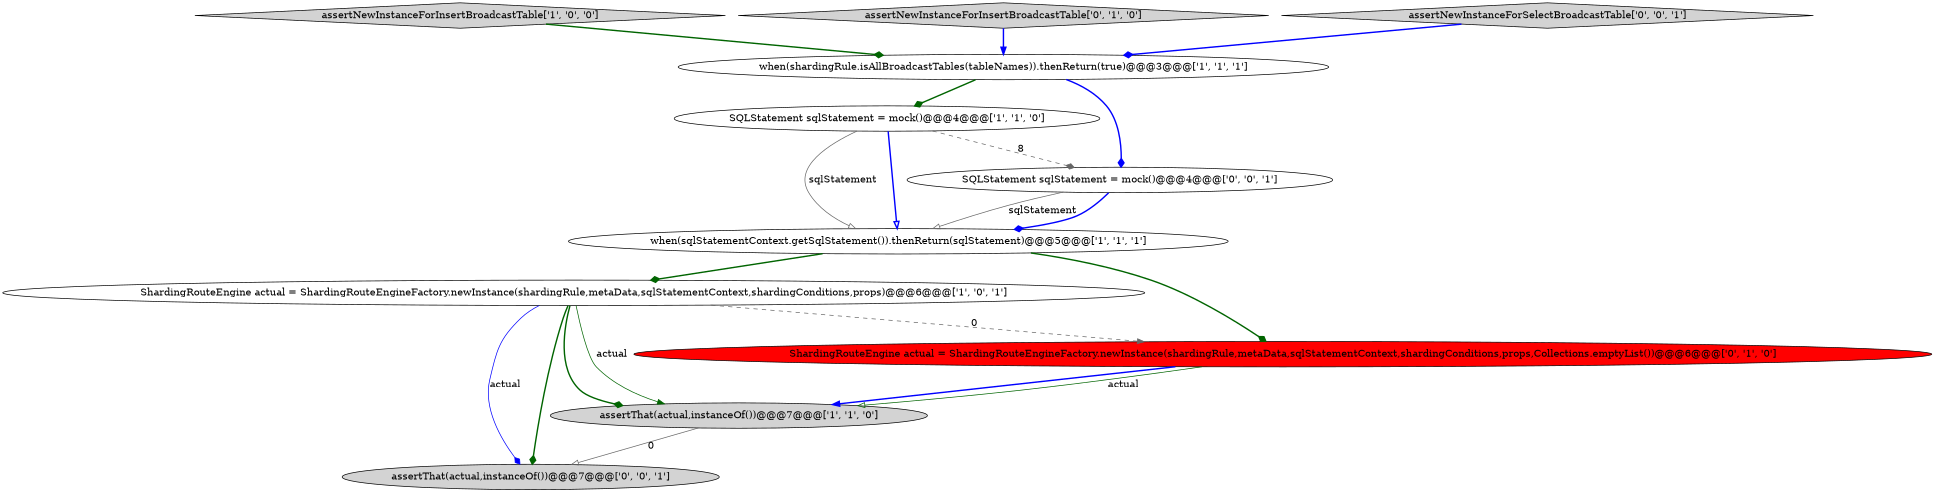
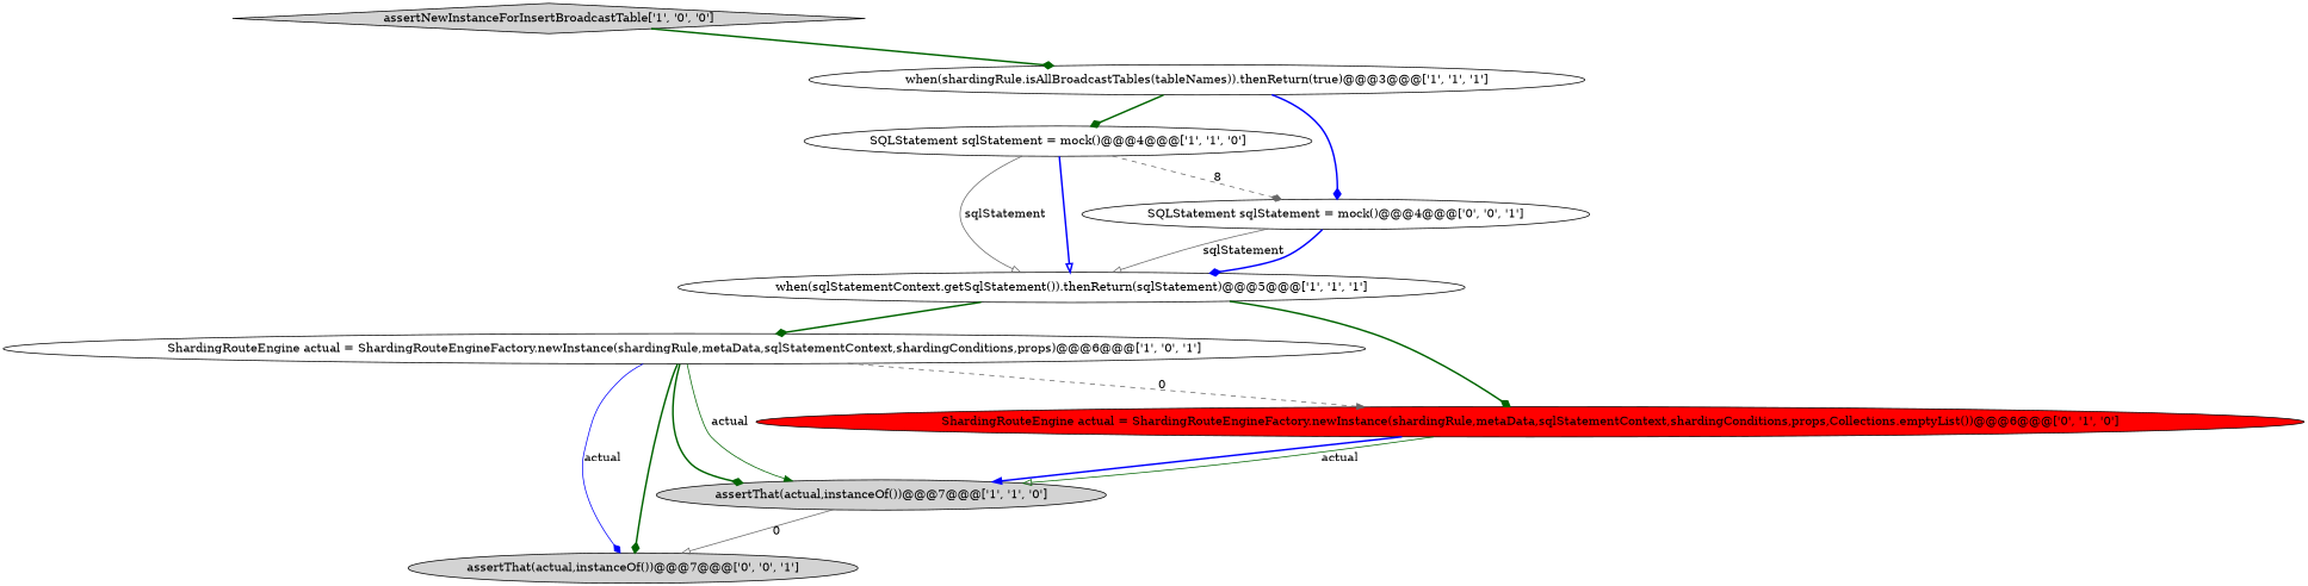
  digraph {
    node [fillcolor=white shape=ellipse style=filled]
    edge [arrowhead=diamond color=darkgreen style=bold]
    n1 [label="when(shardingRule.isAllBroadcastTables(tableNames)).thenReturn(true)@@@3@@@['1', '1', '1']"]
    n2 [label="SQLStatement sqlStatement = mock()@@@4@@@['1', '1', '0']"]
    n3 [label="SQLStatement sqlStatement = mock()@@@4@@@['0', '0', '1']"]
    n4 [label="when(sqlStatementContext.getSqlStatement()).thenReturn(sqlStatement)@@@5@@@['1', '1', '1']"]
    n5 [fillcolor=lightgray label="assertThat(actual,instanceOf())@@@7@@@['0', '0', '1']"]
    n6 [fillcolor=lightgray label="assertNewInstanceForInsertBroadcastTable['1', '0', '0']" shape=diamond]
    n7 [fillcolor=red label="ShardingRouteEngine actual = ShardingRouteEngineFactory.newInstance(shardingRule,metaData,sqlStatementContext,shardingConditions,props,Collections.emptyList())@@@6@@@['0', '1', '0']"]
    n8 [fillcolor=lightgray label="assertThat(actual,instanceOf())@@@7@@@['1', '1', '0']"]
-   n9 [fillcolor=lightgray label="assertNewInstanceForInsertBroadcastTable['0', '1', '0']" shape=diamond]
    n10 [label="ShardingRouteEngine actual = ShardingRouteEngineFactory.newInstance(shardingRule,metaData,sqlStatementContext,shardingConditions,props)@@@6@@@['1', '0', '1']"]
-   n11 [fillcolor=lightgray label="assertNewInstanceForSelectBroadcastTable['0', '0', '1']" shape=diamond]
    n1 -> n2
    n1 -> n3 [color=blue]
    n2 -> n3 [color=gray40 label=8 style=dashed]
    n2 -> n4 [arrowhead=onormal color=gray40 label=sqlStatement style=solid]
    n2 -> n4 [arrowhead=onormal color=blue]
    n3 -> n4 [arrowhead=onormal color=gray40 label=sqlStatement style=solid]
    n3 -> n4 [color=blue]
    n4 -> n7
    n4 -> n10
    n6 -> n1
    n7 -> n8 [arrowhead=normal color=blue]
    n7 -> n8 [arrowhead=onormal label=actual style=solid]
    n8 -> n5 [arrowhead=onormal color=gray40 label=0 style=solid]
-   n9 -> n1 [arrowhead=normal color=blue]
    n10 -> n5 [color=blue label=actual style=solid]
    n10 -> n5
    n10 -> n7 [arrowhead=normal color=gray40 label=0 style=dashed]
    n10 -> n8
    n10 -> n8 [arrowhead=normal label=actual style=solid]
-   n11 -> n1 [color=blue]
  }
